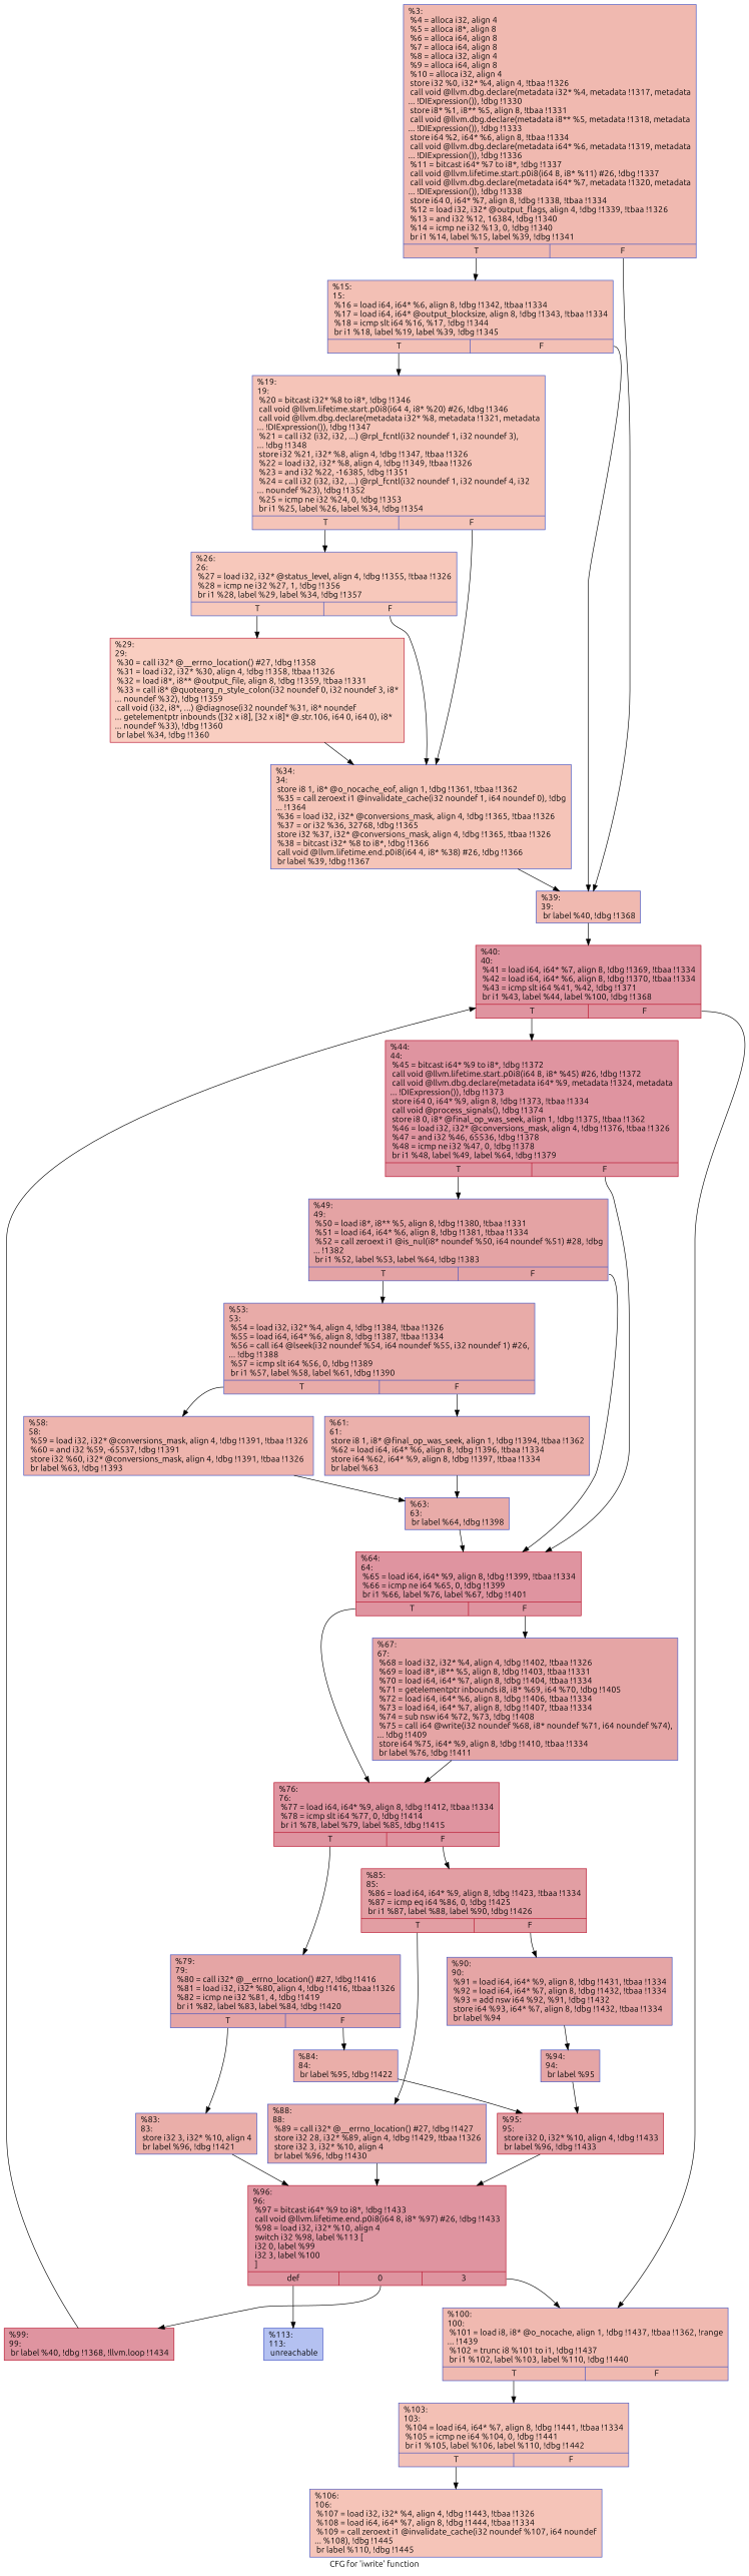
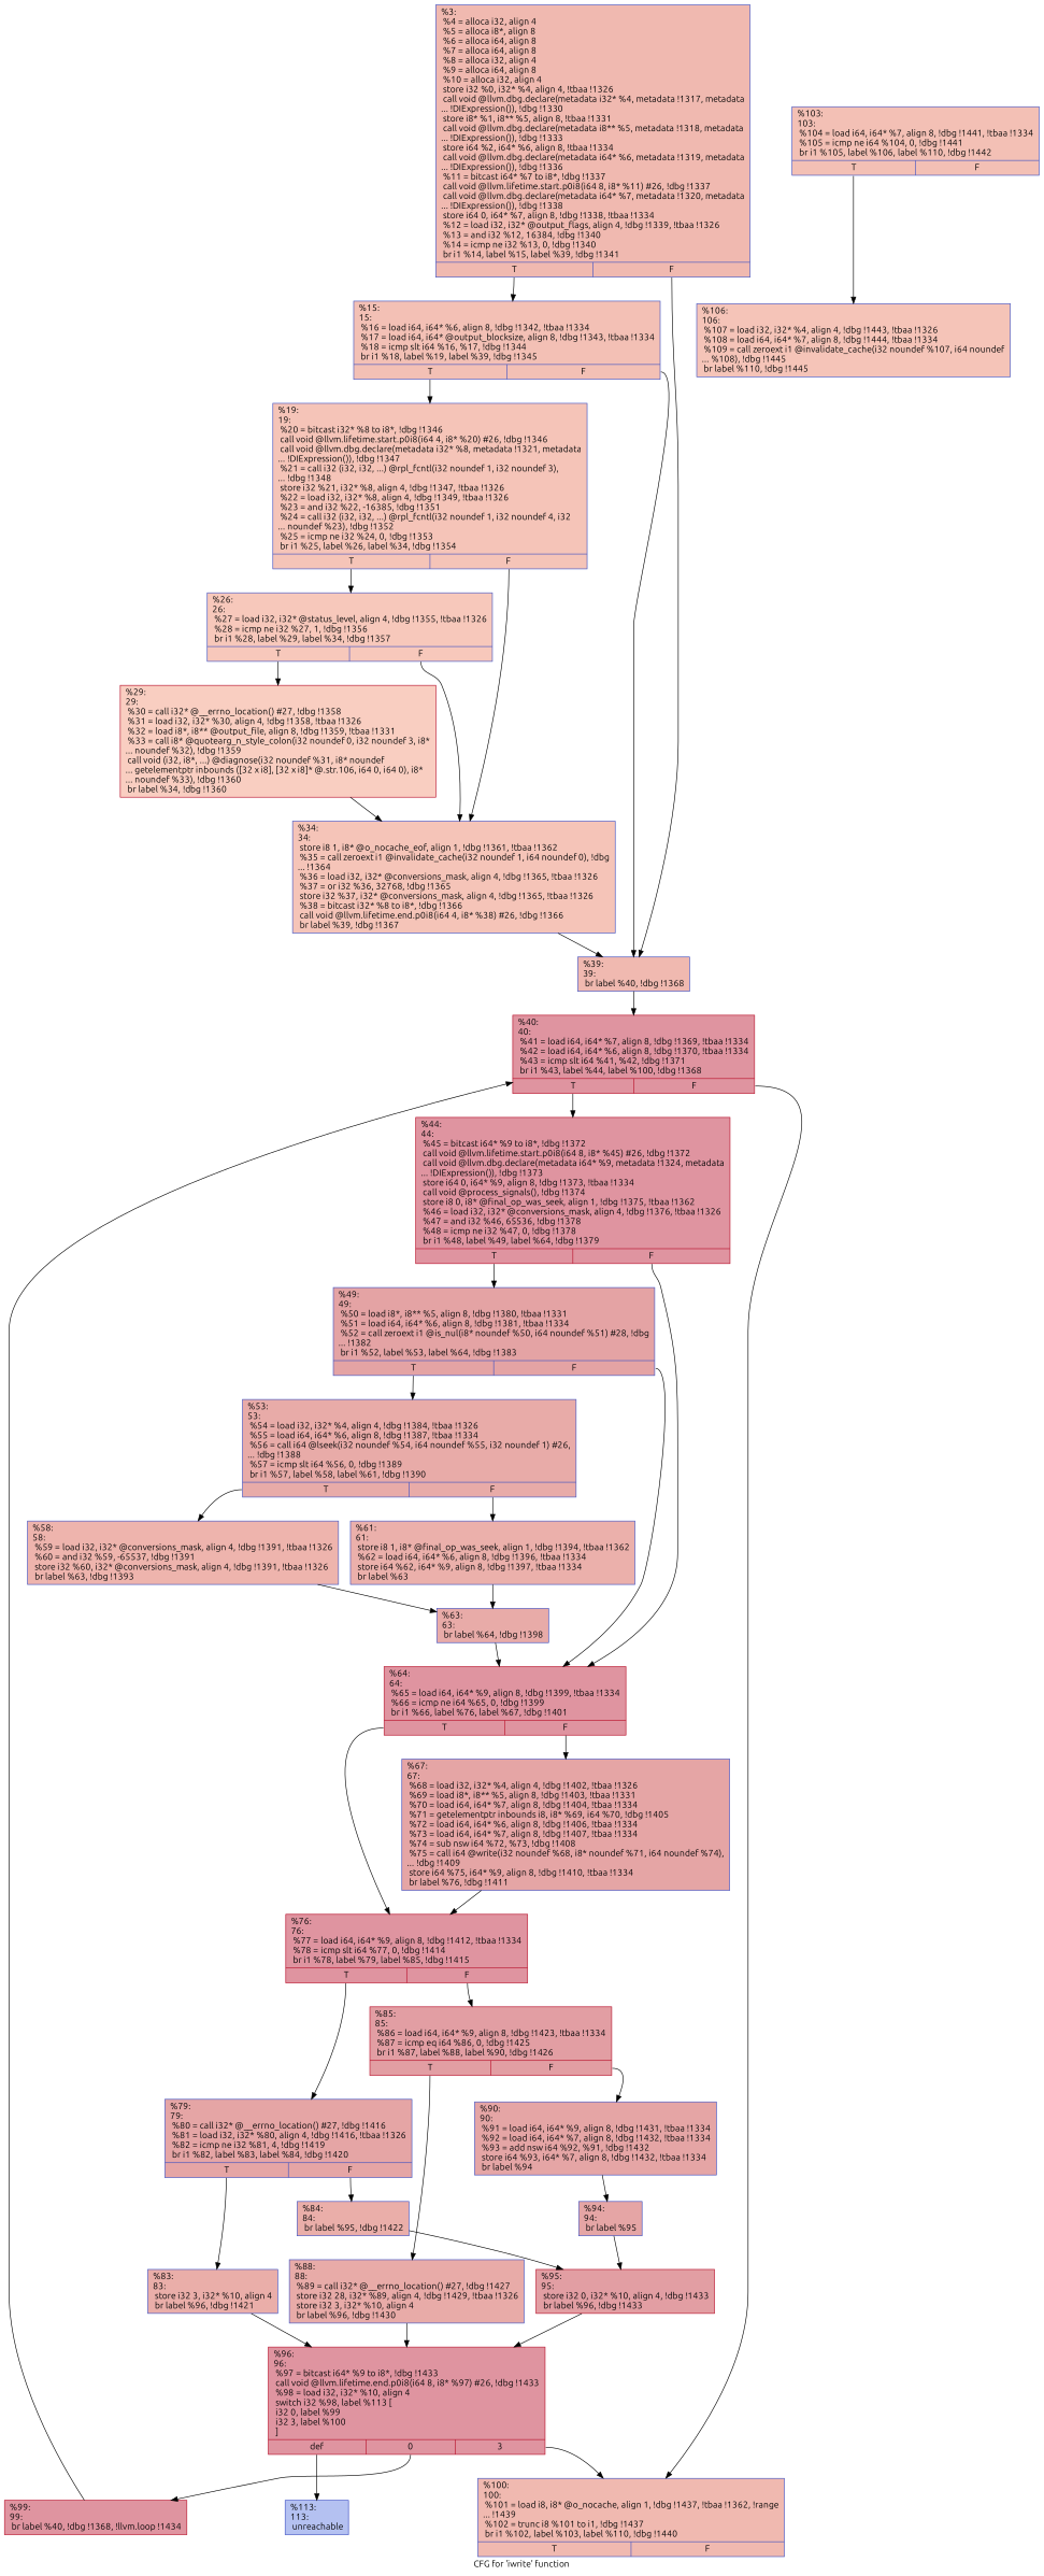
  digraph {
    fontname=Ubuntu
    label="CFG for 'iwrite' function"
    node [color="#3d50c3ff" fillcolor="#b70d2870" fontname=Ubuntu shape=record style=filled]
    edge [fontname=Ubuntu tailport=s0]
    n1 [fillcolor="#de614d70" label="{%3:\l  %4 = alloca i32, align 4\l  %5 = alloca i8*, align 8\l  %6 = alloca i64, align 8\l  %7 = alloca i64, align 8\l  %8 = alloca i32, align 4\l  %9 = alloca i64, align 8\l  %10 = alloca i32, align 4\l  store i32 %0, i32* %4, align 4, !tbaa !1326\l  call void @llvm.dbg.declare(metadata i32* %4, metadata !1317, metadata\l... !DIExpression()), !dbg !1330\l  store i8* %1, i8** %5, align 8, !tbaa !1331\l  call void @llvm.dbg.declare(metadata i8** %5, metadata !1318, metadata\l... !DIExpression()), !dbg !1333\l  store i64 %2, i64* %6, align 8, !tbaa !1334\l  call void @llvm.dbg.declare(metadata i64* %6, metadata !1319, metadata\l... !DIExpression()), !dbg !1336\l  %11 = bitcast i64* %7 to i8*, !dbg !1337\l  call void @llvm.lifetime.start.p0i8(i64 8, i8* %11) #26, !dbg !1337\l  call void @llvm.dbg.declare(metadata i64* %7, metadata !1320, metadata\l... !DIExpression()), !dbg !1338\l  store i64 0, i64* %7, align 8, !dbg !1338, !tbaa !1334\l  %12 = load i32, i32* @output_flags, align 4, !dbg !1339, !tbaa !1326\l  %13 = and i32 %12, 16384, !dbg !1340\l  %14 = icmp ne i32 %13, 0, !dbg !1340\l  br i1 %14, label %15, label %39, !dbg !1341\l|{<s0>T|<s1>F}}"]
    n2 [fillcolor="#e5705870" label="{%15:\l15:                                               \l  %16 = load i64, i64* %6, align 8, !dbg !1342, !tbaa !1334\l  %17 = load i64, i64* @output_blocksize, align 8, !dbg !1343, !tbaa !1334\l  %18 = icmp slt i64 %16, %17, !dbg !1344\l  br i1 %18, label %19, label %39, !dbg !1345\l|{<s0>T|<s1>F}}"]
    n3 [fillcolor="#de614d70" label="{%39:\l39:                                               \l  br label %40, !dbg !1368\l}"]
    n4 [fillcolor="#e97a5f70" label="{%19:\l19:                                               \l  %20 = bitcast i32* %8 to i8*, !dbg !1346\l  call void @llvm.lifetime.start.p0i8(i64 4, i8* %20) #26, !dbg !1346\l  call void @llvm.dbg.declare(metadata i32* %8, metadata !1321, metadata\l... !DIExpression()), !dbg !1347\l  %21 = call i32 (i32, i32, ...) @rpl_fcntl(i32 noundef 1, i32 noundef 3),\l... !dbg !1348\l  store i32 %21, i32* %8, align 4, !dbg !1347, !tbaa !1326\l  %22 = load i32, i32* %8, align 4, !dbg !1349, !tbaa !1326\l  %23 = and i32 %22, -16385, !dbg !1351\l  %24 = call i32 (i32, i32, ...) @rpl_fcntl(i32 noundef 1, i32 noundef 4, i32\l... noundef %23), !dbg !1352\l  %25 = icmp ne i32 %24, 0, !dbg !1353\l  br i1 %25, label %26, label %34, !dbg !1354\l|{<s0>T|<s1>F}}"]
    n5 [color="#b70d28ff" label="{%40:\l40:                                               \l  %41 = load i64, i64* %7, align 8, !dbg !1369, !tbaa !1334\l  %42 = load i64, i64* %6, align 8, !dbg !1370, !tbaa !1334\l  %43 = icmp slt i64 %41, %42, !dbg !1371\l  br i1 %43, label %44, label %100, !dbg !1368\l|{<s0>T|<s1>F}}"]
    n6 [fillcolor="#ed836670" label="{%26:\l26:                                               \l  %27 = load i32, i32* @status_level, align 4, !dbg !1355, !tbaa !1326\l  %28 = icmp ne i32 %27, 1, !dbg !1356\l  br i1 %28, label %29, label %34, !dbg !1357\l|{<s0>T|<s1>F}}"]
    n7 [fillcolor="#e97a5f70" label="{%34:\l34:                                               \l  store i8 1, i8* @o_nocache_eof, align 1, !dbg !1361, !tbaa !1362\l  %35 = call zeroext i1 @invalidate_cache(i32 noundef 1, i64 noundef 0), !dbg\l... !1364\l  %36 = load i32, i32* @conversions_mask, align 4, !dbg !1365, !tbaa !1326\l  %37 = or i32 %36, 32768, !dbg !1365\l  store i32 %37, i32* @conversions_mask, align 4, !dbg !1365, !tbaa !1326\l  %38 = bitcast i32* %8 to i8*, !dbg !1366\l  call void @llvm.lifetime.end.p0i8(i64 4, i8* %38) #26, !dbg !1366\l  br label %39, !dbg !1367\l}"]
    n8 [color="#b70d28ff" label="{%44:\l44:                                               \l  %45 = bitcast i64* %9 to i8*, !dbg !1372\l  call void @llvm.lifetime.start.p0i8(i64 8, i8* %45) #26, !dbg !1372\l  call void @llvm.dbg.declare(metadata i64* %9, metadata !1324, metadata\l... !DIExpression()), !dbg !1373\l  store i64 0, i64* %9, align 8, !dbg !1373, !tbaa !1334\l  call void @process_signals(), !dbg !1374\l  store i8 0, i8* @final_op_was_seek, align 1, !dbg !1375, !tbaa !1362\l  %46 = load i32, i32* @conversions_mask, align 4, !dbg !1376, !tbaa !1326\l  %47 = and i32 %46, 65536, !dbg !1378\l  %48 = icmp ne i32 %47, 0, !dbg !1378\l  br i1 %48, label %49, label %64, !dbg !1379\l|{<s0>T|<s1>F}}"]
    n9 [fillcolor="#de614d70" label="{%100:\l100:                                              \l  %101 = load i8, i8* @o_nocache, align 1, !dbg !1437, !tbaa !1362, !range\l... !1439\l  %102 = trunc i8 %101 to i1, !dbg !1437\l  br i1 %102, label %103, label %110, !dbg !1440\l|{<s0>T|<s1>F}}"]
    n10 [color="#b70d28ff" fillcolor="#f2907270" label="{%29:\l29:                                               \l  %30 = call i32* @__errno_location() #27, !dbg !1358\l  %31 = load i32, i32* %30, align 4, !dbg !1358, !tbaa !1326\l  %32 = load i8*, i8** @output_file, align 8, !dbg !1359, !tbaa !1331\l  %33 = call i8* @quotearg_n_style_colon(i32 noundef 0, i32 noundef 3, i8*\l... noundef %32), !dbg !1359\l  call void (i32, i8*, ...) @diagnose(i32 noundef %31, i8* noundef\l... getelementptr inbounds ([32 x i8], [32 x i8]* @.str.106, i64 0, i64 0), i8*\l... noundef %33), !dbg !1360\l  br label %34, !dbg !1360\l}"]
    n11 [fillcolor="#c32e3170" label="{%49:\l49:                                               \l  %50 = load i8*, i8** %5, align 8, !dbg !1380, !tbaa !1331\l  %51 = load i64, i64* %6, align 8, !dbg !1381, !tbaa !1334\l  %52 = call zeroext i1 @is_nul(i8* noundef %50, i64 noundef %51) #28, !dbg\l... !1382\l  br i1 %52, label %53, label %64, !dbg !1383\l|{<s0>T|<s1>F}}"]
    n12 [color="#b70d28ff" label="{%64:\l64:                                               \l  %65 = load i64, i64* %9, align 8, !dbg !1399, !tbaa !1334\l  %66 = icmp ne i64 %65, 0, !dbg !1399\l  br i1 %66, label %76, label %67, !dbg !1401\l|{<s0>T|<s1>F}}"]
    n13 [fillcolor="#e5705870" label="{%103:\l103:                                              \l  %104 = load i64, i64* %7, align 8, !dbg !1441, !tbaa !1334\l  %105 = icmp ne i64 %104, 0, !dbg !1441\l  br i1 %105, label %106, label %110, !dbg !1442\l|{<s0>T|<s1>F}}"]
    n14 [fillcolor="#cc403a70" label="{%53:\l53:                                               \l  %54 = load i32, i32* %4, align 4, !dbg !1384, !tbaa !1326\l  %55 = load i64, i64* %6, align 8, !dbg !1387, !tbaa !1334\l  %56 = call i64 @lseek(i32 noundef %54, i64 noundef %55, i32 noundef 1) #26,\l... !dbg !1388\l  %57 = icmp slt i64 %56, 0, !dbg !1389\l  br i1 %57, label %58, label %61, !dbg !1390\l|{<s0>T|<s1>F}}"]
    n15 [color="#b70d28ff" label="{%76:\l76:                                               \l  %77 = load i64, i64* %9, align 8, !dbg !1412, !tbaa !1334\l  %78 = icmp slt i64 %77, 0, !dbg !1414\l  br i1 %78, label %79, label %85, !dbg !1415\l|{<s0>T|<s1>F}}"]
    n16 [fillcolor="#c5333470" label="{%67:\l67:                                               \l  %68 = load i32, i32* %4, align 4, !dbg !1402, !tbaa !1326\l  %69 = load i8*, i8** %5, align 8, !dbg !1403, !tbaa !1331\l  %70 = load i64, i64* %7, align 8, !dbg !1404, !tbaa !1334\l  %71 = getelementptr inbounds i8, i8* %69, i64 %70, !dbg !1405\l  %72 = load i64, i64* %6, align 8, !dbg !1406, !tbaa !1334\l  %73 = load i64, i64* %7, align 8, !dbg !1407, !tbaa !1334\l  %74 = sub nsw i64 %72, %73, !dbg !1408\l  %75 = call i64 @write(i32 noundef %68, i8* noundef %71, i64 noundef %74),\l... !dbg !1409\l  store i64 %75, i64* %9, align 8, !dbg !1410, !tbaa !1334\l  br label %76, !dbg !1411\l}"]
    n17 [fillcolor="#e97a5f70" label="{%106:\l106:                                              \l  %107 = load i32, i32* %4, align 4, !dbg !1443, !tbaa !1326\l  %108 = load i64, i64* %7, align 8, !dbg !1444, !tbaa !1334\l  %109 = call zeroext i1 @invalidate_cache(i32 noundef %107, i64 noundef\l... %108), !dbg !1445\l  br label %110, !dbg !1445\l}"]
    n18 [fillcolor="#d8564670" label="{%58:\l58:                                               \l  %59 = load i32, i32* @conversions_mask, align 4, !dbg !1391, !tbaa !1326\l  %60 = and i32 %59, -65537, !dbg !1391\l  store i32 %60, i32* @conversions_mask, align 4, !dbg !1391, !tbaa !1326\l  br label %63, !dbg !1393\l}"]
    n19 [fillcolor="#d24b4070" label="{%61:\l61:                                               \l  store i8 1, i8* @final_op_was_seek, align 1, !dbg !1394, !tbaa !1362\l  %62 = load i64, i64* %6, align 8, !dbg !1396, !tbaa !1334\l  store i64 %62, i64* %9, align 8, !dbg !1397, !tbaa !1334\l  br label %63\l}"]
    n20 [fillcolor="#c5333470" label="{%79:\l79:                                               \l  %80 = call i32* @__errno_location() #27, !dbg !1416\l  %81 = load i32, i32* %80, align 4, !dbg !1416, !tbaa !1326\l  %82 = icmp ne i32 %81, 4, !dbg !1419\l  br i1 %82, label %83, label %84, !dbg !1420\l|{<s0>T|<s1>F}}"]
    n21 [color="#b70d28ff" fillcolor="#be242e70" label="{%85:\l85:                                               \l  %86 = load i64, i64* %9, align 8, !dbg !1423, !tbaa !1334\l  %87 = icmp eq i64 %86, 0, !dbg !1425\l  br i1 %87, label %88, label %90, !dbg !1426\l|{<s0>T|<s1>F}}"]
    n22 [fillcolor="#cc403a70" label="{%63:\l63:                                               \l  br label %64, !dbg !1398\l}"]
    n23 [fillcolor="#d0473d70" label="{%83:\l83:                                               \l  store i32 3, i32* %10, align 4\l  br label %96, !dbg !1421\l}"]
    n24 [fillcolor="#d0473d70" label="{%84:\l84:                                               \l  br label %95, !dbg !1422\l}"]
    n25 [fillcolor="#cc403a70" label="{%88:\l88:                                               \l  %89 = call i32* @__errno_location() #27, !dbg !1427\l  store i32 28, i32* %89, align 4, !dbg !1429, !tbaa !1326\l  store i32 3, i32* %10, align 4\l  br label %96, !dbg !1430\l}"]
    n26 [fillcolor="#c5333470" label="{%90:\l90:                                               \l  %91 = load i64, i64* %9, align 8, !dbg !1431, !tbaa !1334\l  %92 = load i64, i64* %7, align 8, !dbg !1432, !tbaa !1334\l  %93 = add nsw i64 %92, %91, !dbg !1432\l  store i64 %93, i64* %7, align 8, !dbg !1432, !tbaa !1334\l  br label %94\l}"]
    n27 [color="#b70d28ff" label="{%96:\l96:                                               \l  %97 = bitcast i64* %9 to i8*, !dbg !1433\l  call void @llvm.lifetime.end.p0i8(i64 8, i8* %97) #26, !dbg !1433\l  %98 = load i32, i32* %10, align 4\l  switch i32 %98, label %113 [\l    i32 0, label %99\l    i32 3, label %100\l  ]\l|{<s0>def|<s1>0|<s2>3}}"]
    n28 [color="#b70d28ff" fillcolor="#be242e70" label="{%95:\l95:                                               \l  store i32 0, i32* %10, align 4, !dbg !1433\l  br label %96, !dbg !1433\l}"]
    n29 [fillcolor="#c5333470" label="{%94:\l94:                                               \l  br label %95\l}"]
    n30 [fillcolor="#5572df70" label="{%113:\l113:                                              \l  unreachable\l}"]
    n31 [color="#b70d28ff" label="{%99:\l99:                                               \l  br label %40, !dbg !1368, !llvm.loop !1434\l}"]
    n1 -> n2
    n1 -> n3 [tailport=s1]
    n2 -> n3 [tailport=s1]
    n2 -> n4
    n3 -> n5 [tailport=""]
    n4 -> n6
    n4 -> n7 [tailport=s1]
    n5 -> n8
    n5 -> n9 [tailport=s1]
    n6 -> n7 [tailport=s1]
    n6 -> n10
    n7 -> n3 [tailport=""]
    n8 -> n11
    n8 -> n12 [tailport=s1]
-   n9 -> n13
    n10 -> n7 [tailport=""]
    n11 -> n12 [tailport=s1]
    n11 -> n14
    n12 -> n15
    n12 -> n16 [tailport=s1]
    n13 -> n17
    n14 -> n18
    n14 -> n19 [tailport=s1]
    n15 -> n20
    n15 -> n21 [tailport=s1]
    n16 -> n15 [tailport=""]
    n18 -> n22 [tailport=""]
    n19 -> n22 [tailport=""]
    n20 -> n23
    n20 -> n24 [tailport=s1]
    n21 -> n25
    n21 -> n26 [tailport=s1]
    n22 -> n12 [tailport=""]
    n23 -> n27 [tailport=""]
    n24 -> n28 [tailport=""]
    n25 -> n27 [tailport=""]
    n26 -> n29 [tailport=""]
    n27 -> n9 [tailport=s2]
    n27 -> n30
    n27 -> n31 [tailport=s1]
    n28 -> n27 [tailport=""]
    n29 -> n28 [tailport=""]
    n31 -> n5 [tailport=""]
  }
